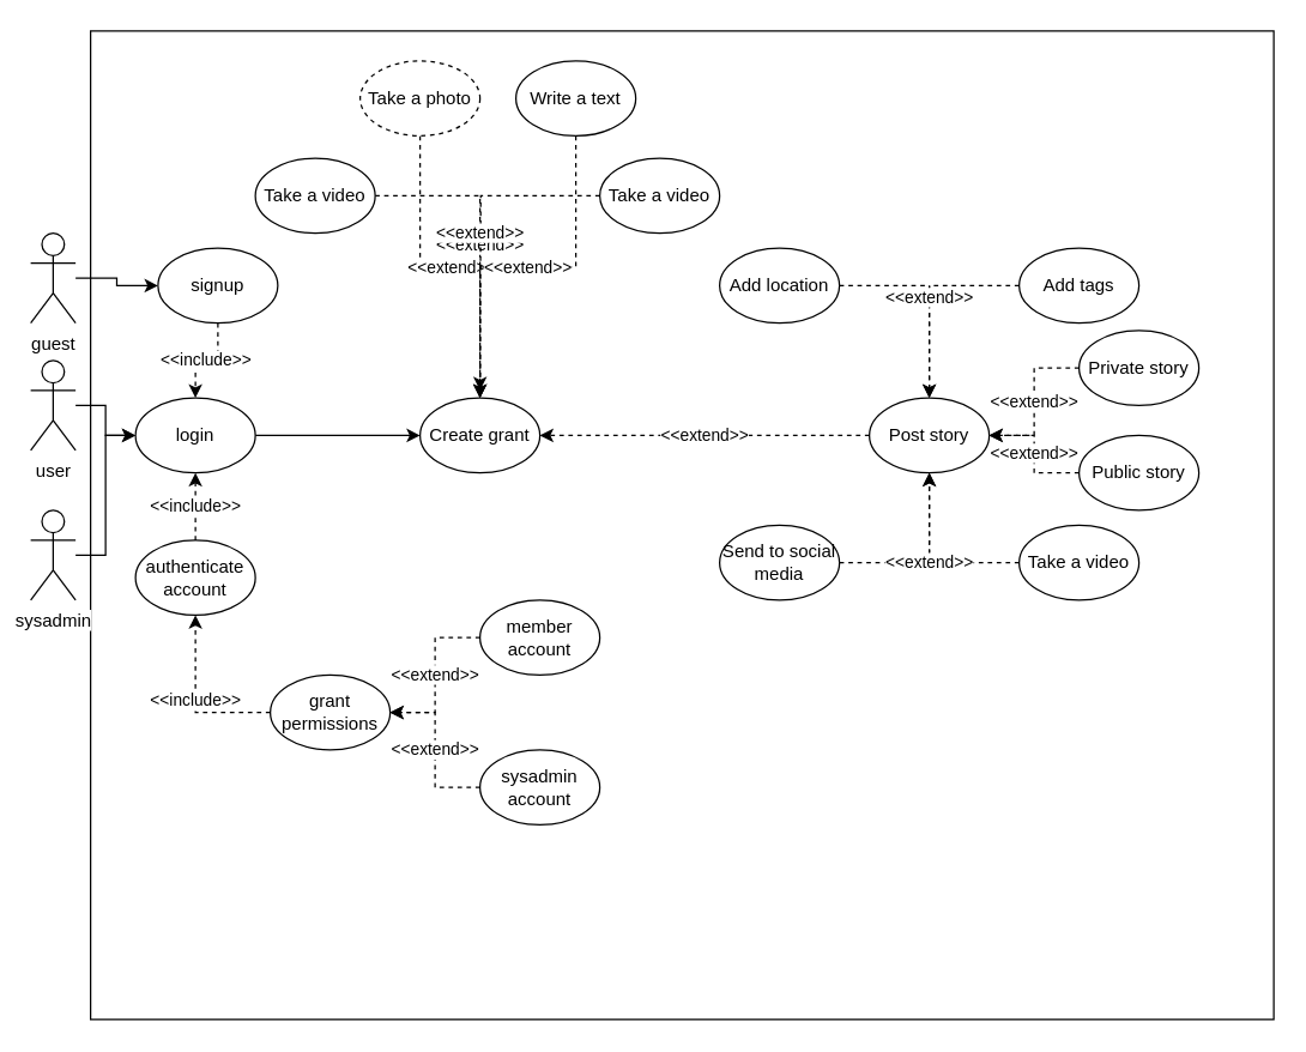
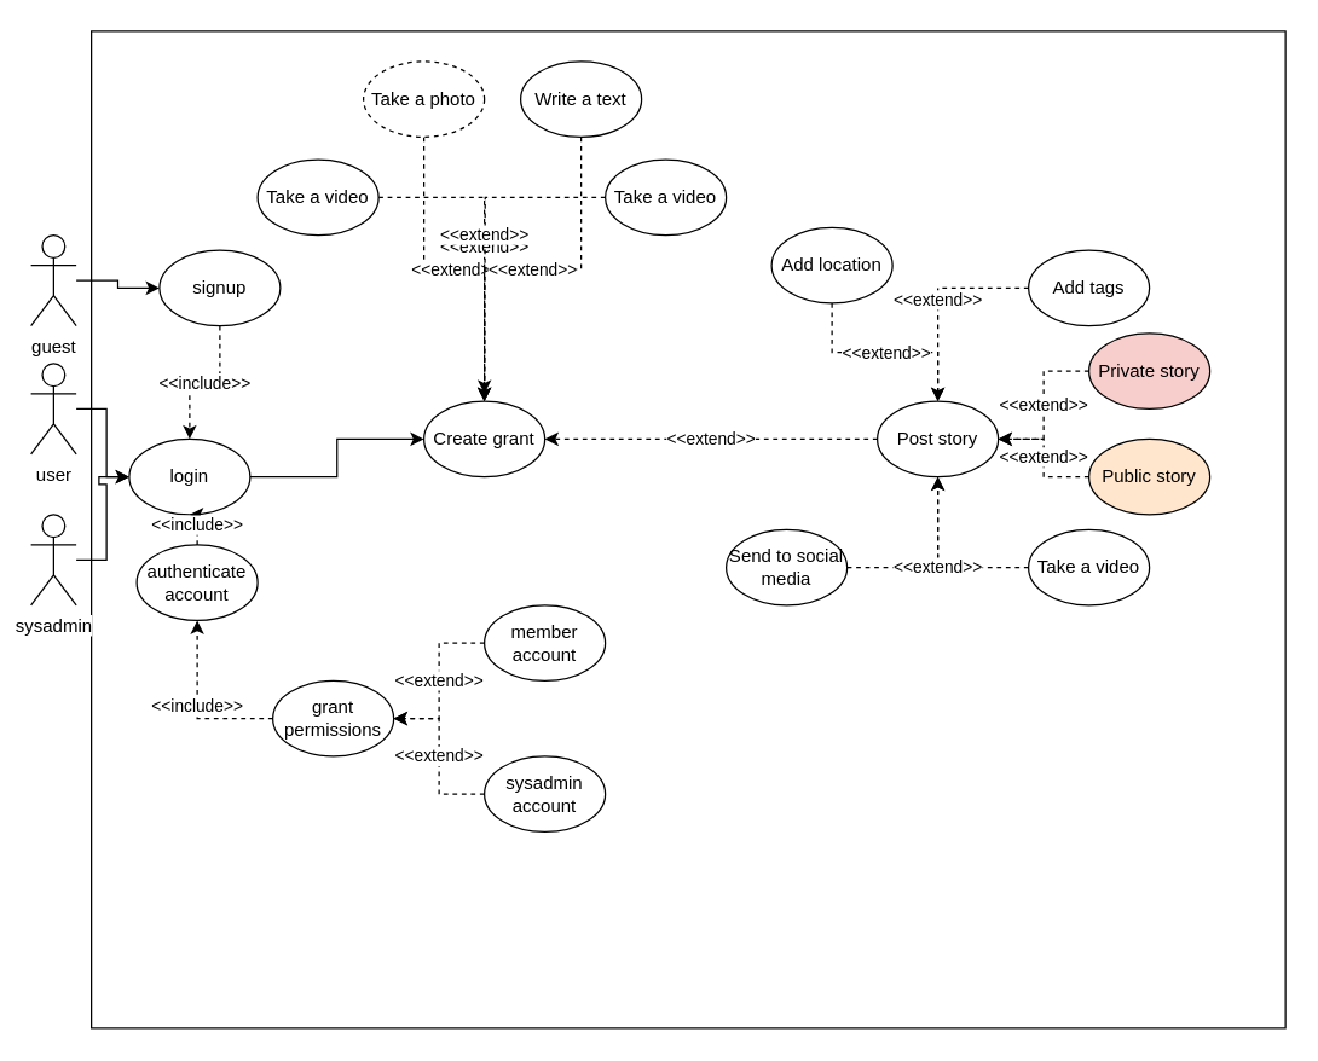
  <mxCell id="0" />
  <mxCell id="1" parent="0" />
  <mxCell id="2" value="" style="rounded=0;whiteSpace=wrap;html=1;" vertex="1" parent="1"><mxGeometry x="60" y="20" width="790" height="660" as="geometry" /></mxCell>
  <mxCell id="3" style="edgeStyle=orthogonalEdgeStyle;rounded=0;orthogonalLoop=1;jettySize=auto;html=1;" edge="1" parent="1" source="4" target="12"><mxGeometry relative="1" as="geometry" /></mxCell>
  <mxCell id="4" value="guest" style="shape=umlActor;verticalLabelPosition=bottom;labelBackgroundColor=#ffffff;verticalAlign=top;html=1;outlineConnect=0;" vertex="1" parent="1"><mxGeometry x="20" y="155" width="30" height="60" as="geometry" /></mxCell>
  <mxCell id="5" style="edgeStyle=orthogonalEdgeStyle;rounded=0;orthogonalLoop=1;jettySize=auto;html=1;entryX=0;entryY=0.5;entryDx=0;entryDy=0;" edge="1" parent="1" source="6" target="10"><mxGeometry relative="1" as="geometry" /></mxCell>
  <mxCell id="6" value="user" style="shape=umlActor;verticalLabelPosition=bottom;labelBackgroundColor=#ffffff;verticalAlign=top;html=1;outlineConnect=0;" vertex="1" parent="1"><mxGeometry x="20" y="240" width="30" height="60" as="geometry" /></mxCell>
  <mxCell id="7" style="edgeStyle=orthogonalEdgeStyle;rounded=0;orthogonalLoop=1;jettySize=auto;html=1;entryX=0;entryY=0.5;entryDx=0;entryDy=0;" edge="1" parent="1" source="8" target="10"><mxGeometry relative="1" as="geometry" /></mxCell>
  <mxCell id="8" value="sysadmin" style="shape=umlActor;verticalLabelPosition=bottom;labelBackgroundColor=#ffffff;verticalAlign=top;html=1;outlineConnect=0;" vertex="1" parent="1"><mxGeometry x="20" y="340" width="30" height="60" as="geometry" /></mxCell>
  <mxCell id="9" style="edgeStyle=orthogonalEdgeStyle;rounded=0;orthogonalLoop=1;jettySize=auto;html=1;" edge="1" parent="1" source="10" target="21"><mxGeometry relative="1" as="geometry" /></mxCell>
- <mxCell id="10" value="login" style="ellipse;whiteSpace=wrap;html=1;" vertex="1" parent="1"><mxGeometry x="90" y="265" width="80" height="50" as="geometry" /></mxCell>
+ <mxCell id="10" value="login" style="ellipse;whiteSpace=wrap;html=1;" vertex="1" parent="1"><mxGeometry x="85" y="290" width="80" height="50" as="geometry" /></mxCell>
  <mxCell id="11" value="&amp;lt;&amp;lt;include&amp;gt;&amp;gt;" style="edgeStyle=orthogonalEdgeStyle;rounded=0;orthogonalLoop=1;jettySize=auto;html=1;entryX=0.5;entryY=0;entryDx=0;entryDy=0;dashed=1;" edge="1" parent="1" source="12" target="10"><mxGeometry relative="1" as="geometry" /></mxCell>
  <mxCell id="12" value="signup" style="ellipse;whiteSpace=wrap;html=1;" vertex="1" parent="1"><mxGeometry x="105" y="165" width="80" height="50" as="geometry" /></mxCell>
  <mxCell id="13" value="&amp;lt;&amp;lt;include&amp;gt;&amp;gt;" style="edgeStyle=orthogonalEdgeStyle;rounded=0;orthogonalLoop=1;jettySize=auto;html=1;dashed=1;" edge="1" parent="1" source="15" target="10"><mxGeometry relative="1" as="geometry" /></mxCell>
  <mxCell id="14" value="&amp;lt;&amp;lt;include&amp;gt;&amp;gt;" style="edgeStyle=orthogonalEdgeStyle;rounded=0;orthogonalLoop=1;jettySize=auto;html=1;dashed=1;exitX=0;exitY=0.5;exitDx=0;exitDy=0;" edge="1" parent="1" source="18" target="15"><mxGeometry relative="1" as="geometry" /></mxCell>
  <mxCell id="15" value="authenticate account" style="ellipse;whiteSpace=wrap;html=1;" vertex="1" parent="1"><mxGeometry x="90" y="360" width="80" height="50" as="geometry" /></mxCell>
  <mxCell id="16" value="&amp;lt;&amp;lt;extend&amp;gt;&amp;gt;" style="edgeStyle=orthogonalEdgeStyle;rounded=0;orthogonalLoop=1;jettySize=auto;html=1;dashed=1;exitX=0;exitY=0.5;exitDx=0;exitDy=0;" edge="1" parent="1" source="19" target="18"><mxGeometry relative="1" as="geometry" /></mxCell>
  <mxCell id="17" value="&amp;lt;&amp;lt;extend&amp;gt;&amp;gt;" style="edgeStyle=orthogonalEdgeStyle;rounded=0;orthogonalLoop=1;jettySize=auto;html=1;dashed=1;exitX=0;exitY=0.5;exitDx=0;exitDy=0;" edge="1" parent="1" source="20" target="18"><mxGeometry relative="1" as="geometry" /></mxCell>
  <mxCell id="18" value="grant permissions" style="ellipse;whiteSpace=wrap;html=1;" vertex="1" parent="1"><mxGeometry x="180" y="450" width="80" height="50" as="geometry" /></mxCell>
  <mxCell id="19" value="member account" style="ellipse;whiteSpace=wrap;html=1;" vertex="1" parent="1"><mxGeometry x="320" y="400" width="80" height="50" as="geometry" /></mxCell>
  <mxCell id="20" value="sysadmin account" style="ellipse;whiteSpace=wrap;html=1;" vertex="1" parent="1"><mxGeometry x="320" y="500" width="80" height="50" as="geometry" /></mxCell>
  <mxCell id="21" value="Create grant" style="ellipse;whiteSpace=wrap;html=1;" vertex="1" parent="1"><mxGeometry x="280" y="265" width="80" height="50" as="geometry" /></mxCell>
  <mxCell id="22" value="&amp;lt;&amp;lt;extend&amp;gt;&amp;gt;" style="edgeStyle=orthogonalEdgeStyle;rounded=0;orthogonalLoop=1;jettySize=auto;html=1;entryX=0.5;entryY=0;entryDx=0;entryDy=0;dashed=1;" edge="1" parent="1" source="23" target="21"><mxGeometry relative="1" as="geometry" /></mxCell>
  <mxCell id="23" value="Take a photo" style="ellipse;whiteSpace=wrap;html=1;dashed=1;" vertex="1" parent="1"><mxGeometry x="240" y="40" width="80" height="50" as="geometry" /></mxCell>
  <mxCell id="24" value="&amp;lt;&amp;lt;extend&amp;gt;&amp;gt;" style="edgeStyle=orthogonalEdgeStyle;rounded=0;orthogonalLoop=1;jettySize=auto;html=1;dashed=1;" edge="1" parent="1" source="25" target="21"><mxGeometry relative="1" as="geometry" /></mxCell>
  <mxCell id="25" value="Take a video" style="ellipse;whiteSpace=wrap;html=1;" vertex="1" parent="1"><mxGeometry x="170" y="105" width="80" height="50" as="geometry" /></mxCell>
  <mxCell id="26" value="&amp;lt;&amp;lt;extend&amp;gt;&amp;gt;" style="edgeStyle=orthogonalEdgeStyle;rounded=0;orthogonalLoop=1;jettySize=auto;html=1;dashed=1;" edge="1" parent="1" source="27"><mxGeometry relative="1" as="geometry"><mxPoint x="320" y="260" as="targetPoint" /></mxGeometry></mxCell>
  <mxCell id="27" value="Take a video" style="ellipse;whiteSpace=wrap;html=1;" vertex="1" parent="1"><mxGeometry x="400" y="105" width="80" height="50" as="geometry" /></mxCell>
  <mxCell id="28" value="&amp;lt;&amp;lt;extend&amp;gt;&amp;gt;" style="edgeStyle=orthogonalEdgeStyle;rounded=0;orthogonalLoop=1;jettySize=auto;html=1;entryX=0.5;entryY=0;entryDx=0;entryDy=0;dashed=1;" edge="1" parent="1" source="29" target="21"><mxGeometry relative="1" as="geometry" /></mxCell>
  <mxCell id="29" value="Write a text" style="ellipse;whiteSpace=wrap;html=1;" vertex="1" parent="1"><mxGeometry x="344" y="40" width="80" height="50" as="geometry" /></mxCell>
  <mxCell id="30" value="&amp;lt;&amp;lt;extend&amp;gt;&amp;gt;" style="edgeStyle=orthogonalEdgeStyle;rounded=0;orthogonalLoop=1;jettySize=auto;html=1;entryX=1;entryY=0.5;entryDx=0;entryDy=0;dashed=1;" edge="1" parent="1" source="31" target="21"><mxGeometry relative="1" as="geometry" /></mxCell>
  <mxCell id="31" value="Post story" style="ellipse;whiteSpace=wrap;html=1;" vertex="1" parent="1"><mxGeometry x="580" y="265" width="80" height="50" as="geometry" /></mxCell>
  <mxCell id="32" value="&amp;lt;&amp;lt;extend&amp;gt;&amp;gt;" style="edgeStyle=orthogonalEdgeStyle;rounded=0;orthogonalLoop=1;jettySize=auto;html=1;dashed=1;" edge="1" parent="1" source="33" target="31"><mxGeometry relative="1" as="geometry" /></mxCell>
- <mxCell id="33" value="Add location" style="ellipse;whiteSpace=wrap;html=1;" vertex="1" parent="1"><mxGeometry x="480" y="165" width="80" height="50" as="geometry" /></mxCell>
+ <mxCell id="33" value="Add location" style="ellipse;whiteSpace=wrap;html=1;" vertex="1" parent="1"><mxGeometry x="510" y="150" width="80" height="50" as="geometry" /></mxCell>
  <mxCell id="34" value="&amp;lt;&amp;lt;extend&amp;gt;&amp;gt;" style="edgeStyle=orthogonalEdgeStyle;rounded=0;orthogonalLoop=1;jettySize=auto;html=1;dashed=1;" edge="1" parent="1" source="35" target="31"><mxGeometry relative="1" as="geometry" /></mxCell>
  <mxCell id="35" value="Add tags" style="ellipse;whiteSpace=wrap;html=1;" vertex="1" parent="1"><mxGeometry x="680" y="165" width="80" height="50" as="geometry" /></mxCell>
  <mxCell id="36" value="&amp;lt;&amp;lt;extend&amp;gt;&amp;gt;" style="edgeStyle=orthogonalEdgeStyle;rounded=0;orthogonalLoop=1;jettySize=auto;html=1;dashed=1;" edge="1" parent="1" source="37" target="31"><mxGeometry relative="1" as="geometry" /></mxCell>
  <mxCell id="37" value="Send to social media" style="ellipse;whiteSpace=wrap;html=1;" vertex="1" parent="1"><mxGeometry x="480" y="350" width="80" height="50" as="geometry" /></mxCell>
  <mxCell id="38" value="&amp;lt;&amp;lt;extend&amp;gt;&amp;gt;" style="edgeStyle=orthogonalEdgeStyle;rounded=0;orthogonalLoop=1;jettySize=auto;html=1;entryX=0.5;entryY=1;entryDx=0;entryDy=0;dashed=1;" edge="1" parent="1" source="39" target="31"><mxGeometry relative="1" as="geometry" /></mxCell>
  <mxCell id="39" value="Take a video" style="ellipse;whiteSpace=wrap;html=1;" vertex="1" parent="1"><mxGeometry x="680" y="350" width="80" height="50" as="geometry" /></mxCell>
  <mxCell id="40" value="&amp;lt;&amp;lt;extend&amp;gt;&amp;gt;" style="edgeStyle=orthogonalEdgeStyle;rounded=0;orthogonalLoop=1;jettySize=auto;html=1;dashed=1;" edge="1" parent="1" source="41" target="31"><mxGeometry relative="1" as="geometry" /></mxCell>
- <mxCell id="41" value="Private story" style="ellipse;whiteSpace=wrap;html=1;" vertex="1" parent="1"><mxGeometry x="720" y="220" width="80" height="50" as="geometry" /></mxCell>
+ <mxCell id="41" value="Private story" style="ellipse;whiteSpace=wrap;html=1;fillColor=#f8cecc;" vertex="1" parent="1"><mxGeometry x="720" y="220" width="80" height="50" as="geometry" /></mxCell>
  <mxCell id="42" value="&amp;lt;&amp;lt;extend&amp;gt;&amp;gt;" style="edgeStyle=orthogonalEdgeStyle;rounded=0;orthogonalLoop=1;jettySize=auto;html=1;entryX=1;entryY=0.5;entryDx=0;entryDy=0;dashed=1;" edge="1" parent="1" source="43" target="31"><mxGeometry relative="1" as="geometry" /></mxCell>
- <mxCell id="43" value="Public story" style="ellipse;whiteSpace=wrap;html=1;" vertex="1" parent="1"><mxGeometry x="720" y="290" width="80" height="50" as="geometry" /></mxCell>
+ <mxCell id="43" value="Public story" style="ellipse;whiteSpace=wrap;html=1;fillColor=#ffe6cc;" vertex="1" parent="1"><mxGeometry x="720" y="290" width="80" height="50" as="geometry" /></mxCell>
